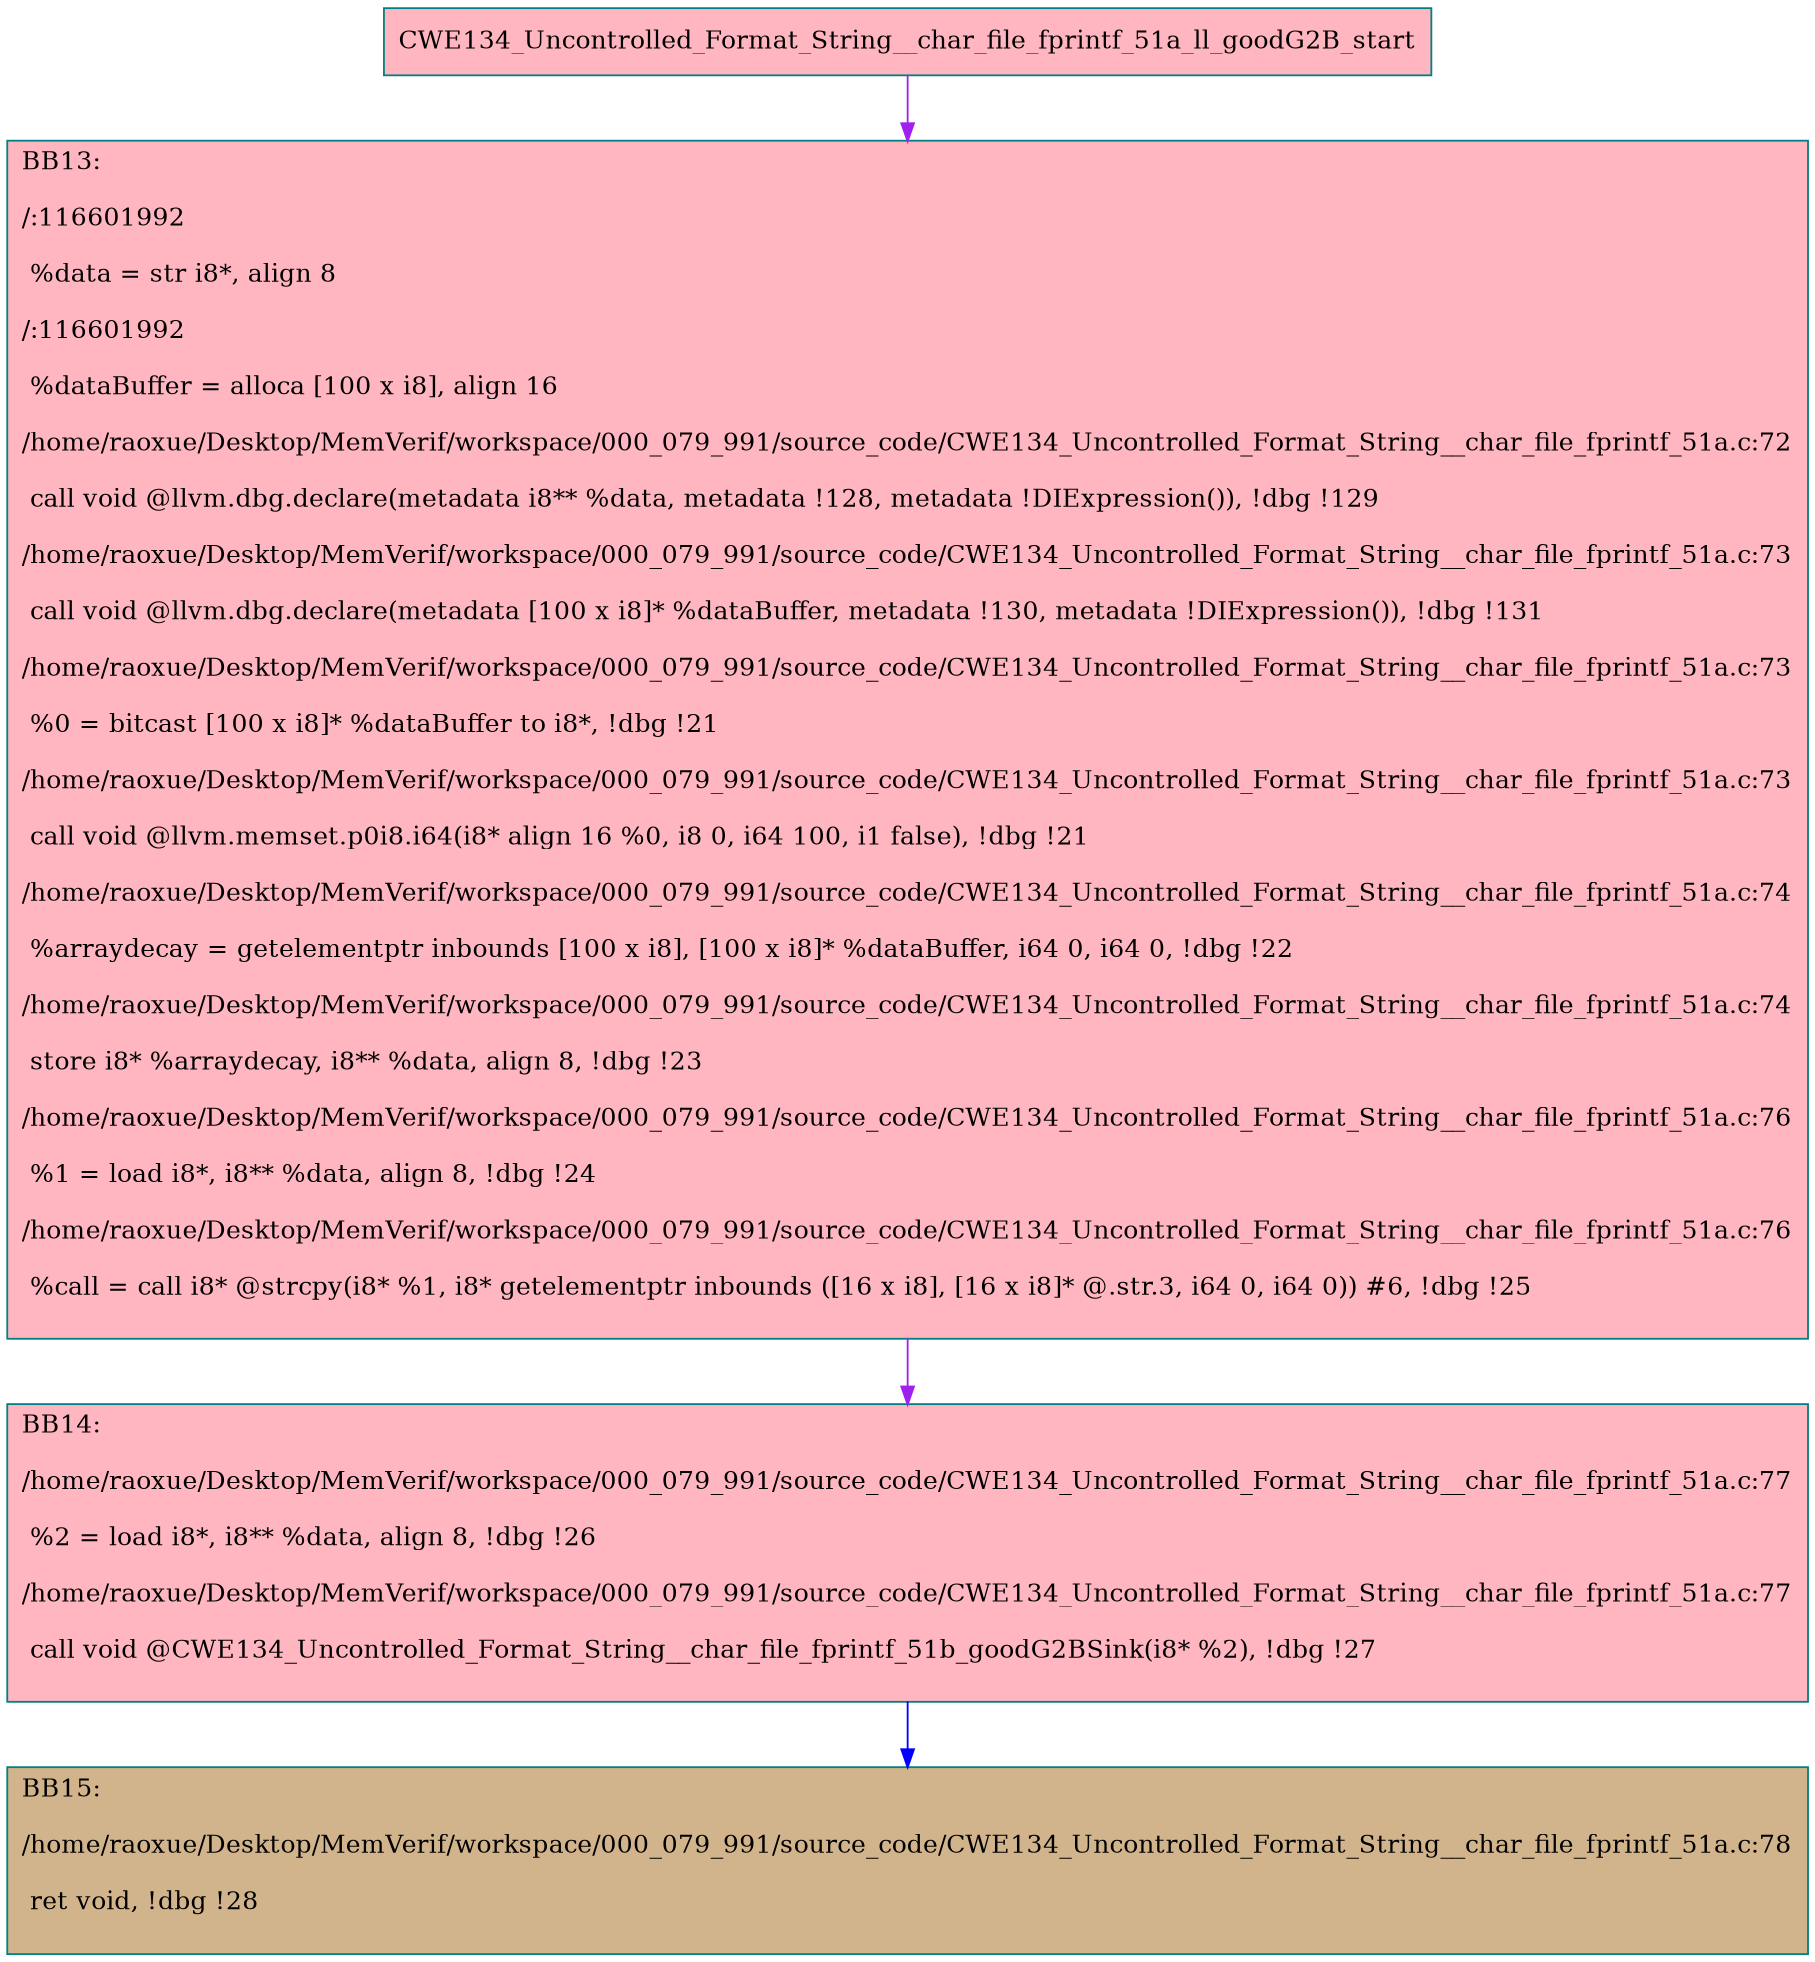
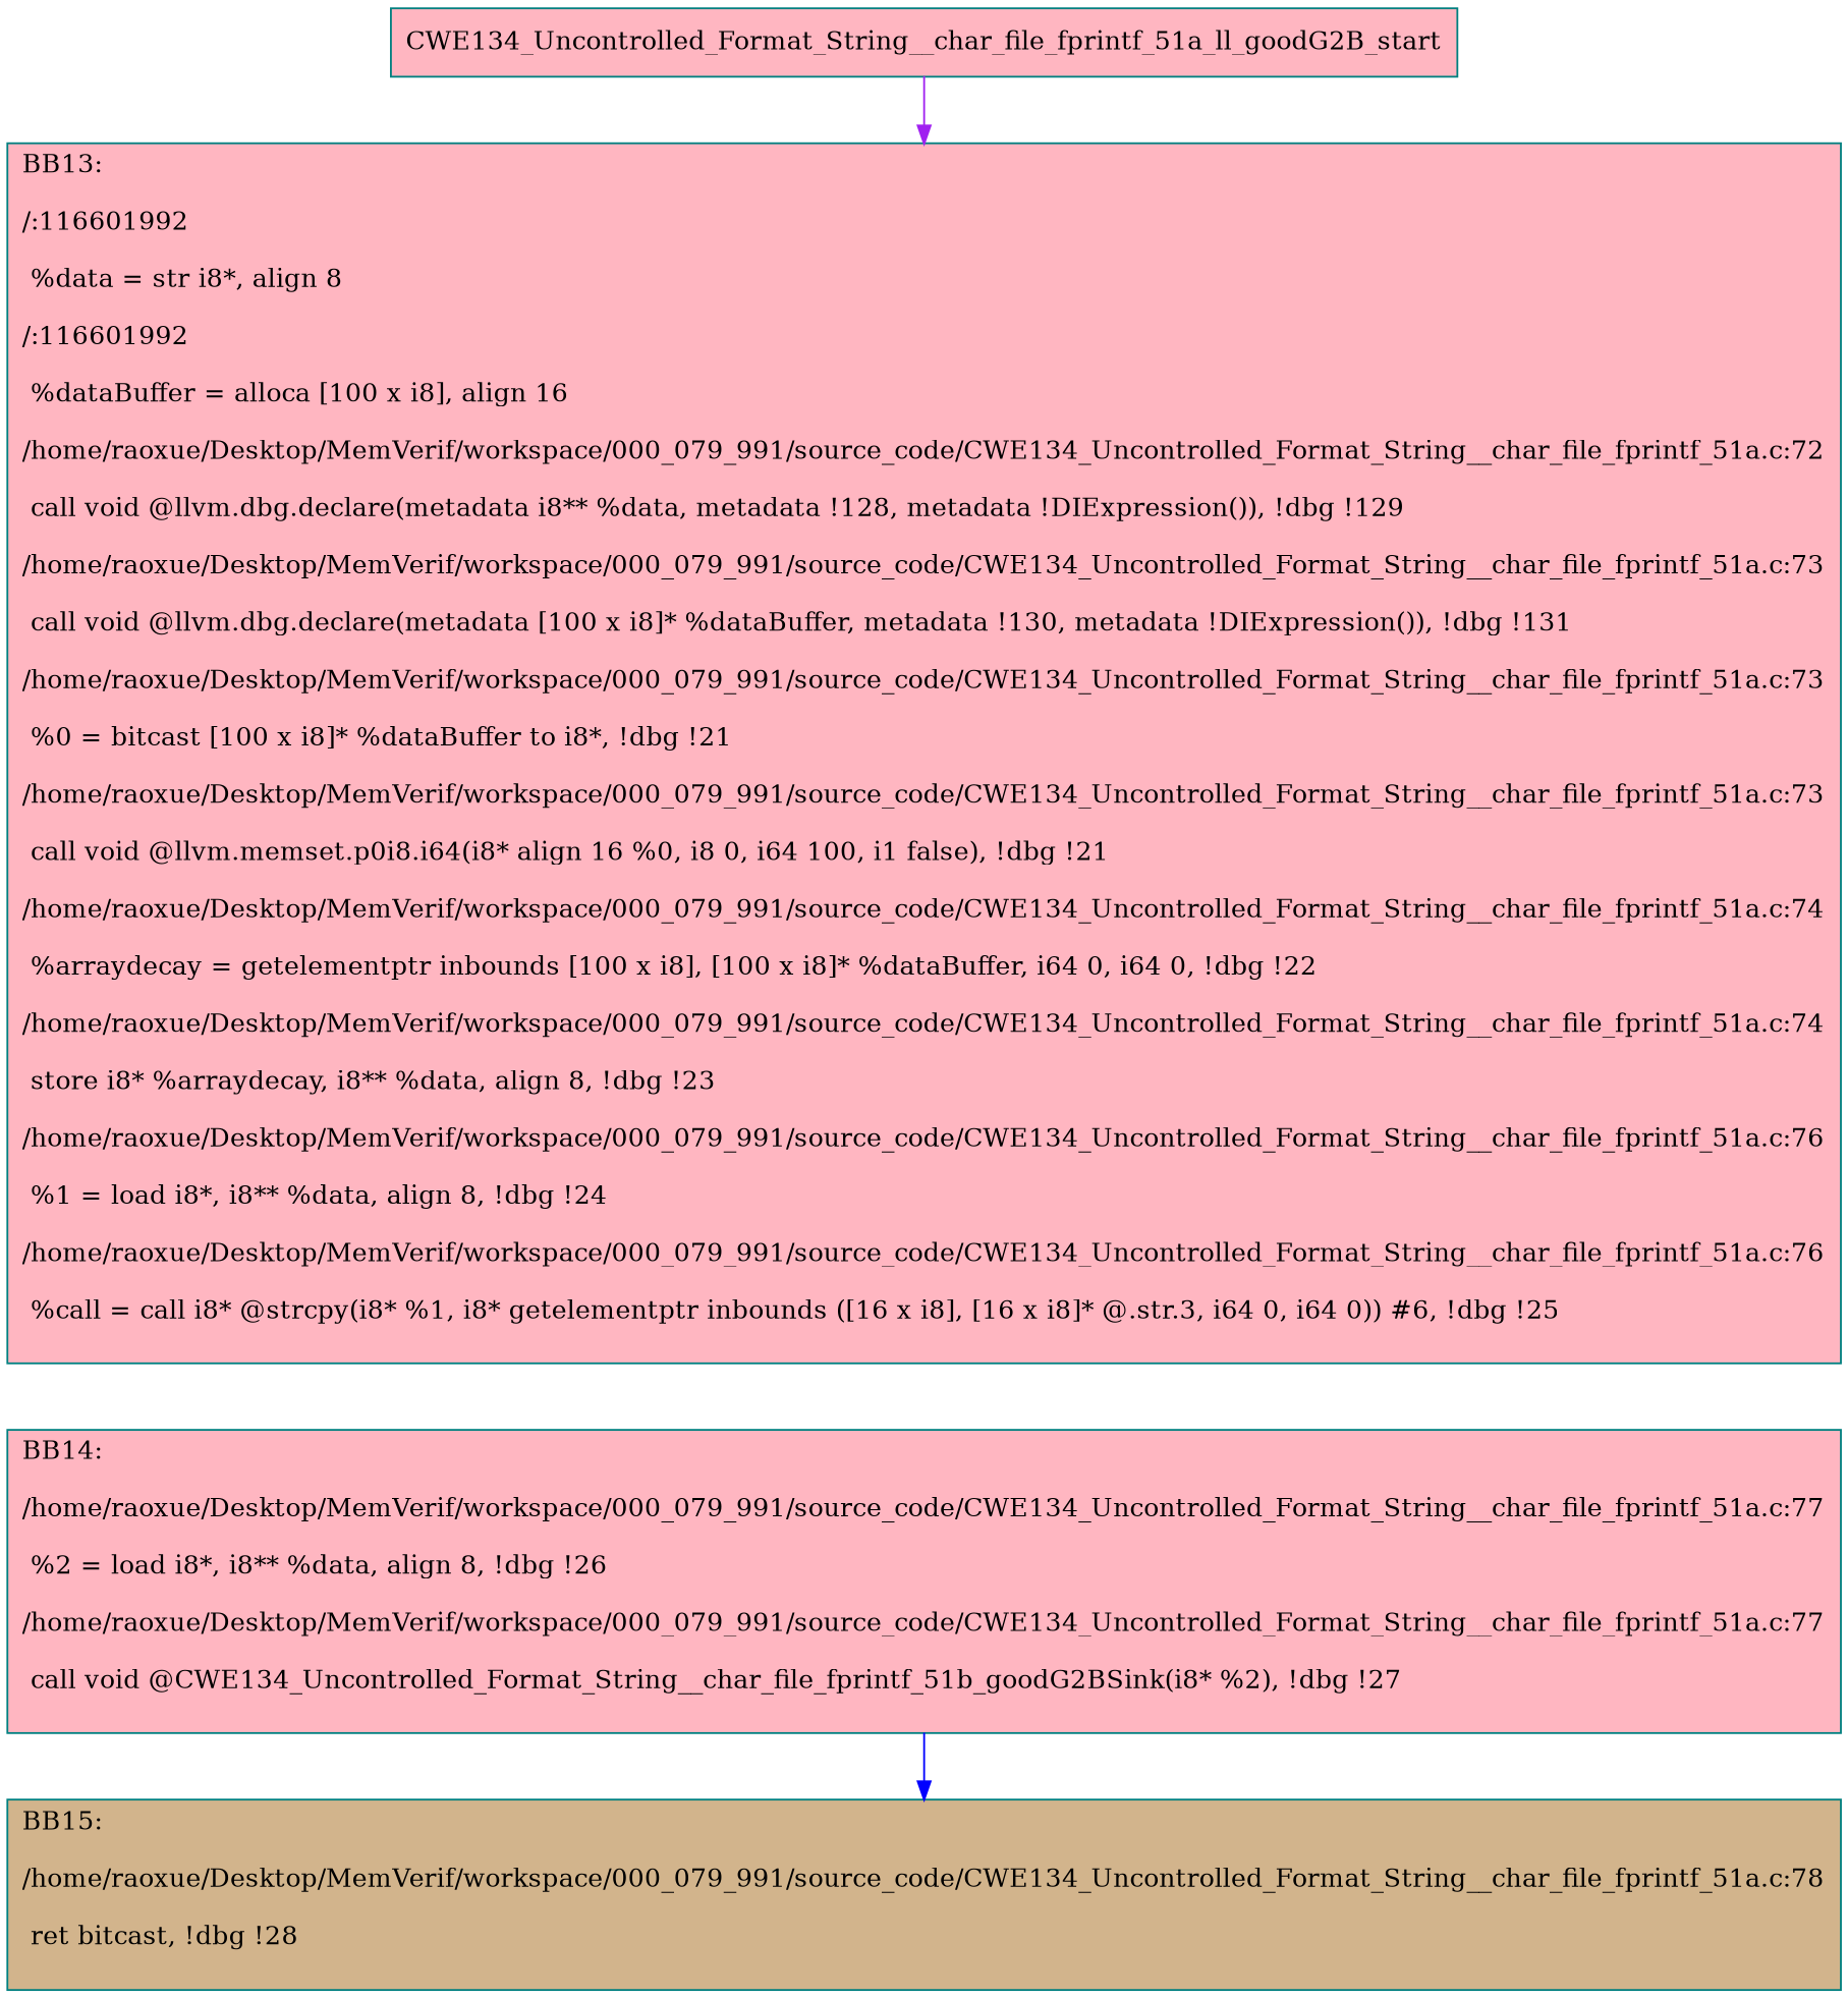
  digraph {
    node [color=teal fillcolor=lightpink shape=record style=filled]
    edge [color=purple]
    n1 [label="{CWE134_Uncontrolled_Format_String__char_file_fprintf_51a_ll_goodG2B_start}"]
    n2 [label="{BB13:\l\l/:116601992\l\n  %data = str i8*, align 8\l\n/:116601992\l\n  %dataBuffer = alloca [100 x i8], align 16\l\n/home/raoxue/Desktop/MemVerif/workspace/000_079_991/source_code/CWE134_Uncontrolled_Format_String__char_file_fprintf_51a.c:72\l\n  call void @llvm.dbg.declare(metadata i8** %data, metadata !128, metadata !DIExpression()), !dbg !129\l\n/home/raoxue/Desktop/MemVerif/workspace/000_079_991/source_code/CWE134_Uncontrolled_Format_String__char_file_fprintf_51a.c:73\l\n  call void @llvm.dbg.declare(metadata [100 x i8]* %dataBuffer, metadata !130, metadata !DIExpression()), !dbg !131\l\n/home/raoxue/Desktop/MemVerif/workspace/000_079_991/source_code/CWE134_Uncontrolled_Format_String__char_file_fprintf_51a.c:73\l\n  %0 = bitcast [100 x i8]* %dataBuffer to i8*, !dbg !21\l\n/home/raoxue/Desktop/MemVerif/workspace/000_079_991/source_code/CWE134_Uncontrolled_Format_String__char_file_fprintf_51a.c:73\l\n  call void @llvm.memset.p0i8.i64(i8* align 16 %0, i8 0, i64 100, i1 false), !dbg !21\l\n/home/raoxue/Desktop/MemVerif/workspace/000_079_991/source_code/CWE134_Uncontrolled_Format_String__char_file_fprintf_51a.c:74\l\n  %arraydecay = getelementptr inbounds [100 x i8], [100 x i8]* %dataBuffer, i64 0, i64 0, !dbg !22\l\n/home/raoxue/Desktop/MemVerif/workspace/000_079_991/source_code/CWE134_Uncontrolled_Format_String__char_file_fprintf_51a.c:74\l\n  store i8* %arraydecay, i8** %data, align 8, !dbg !23\l\n/home/raoxue/Desktop/MemVerif/workspace/000_079_991/source_code/CWE134_Uncontrolled_Format_String__char_file_fprintf_51a.c:76\l\n  %1 = load i8*, i8** %data, align 8, !dbg !24\l\n/home/raoxue/Desktop/MemVerif/workspace/000_079_991/source_code/CWE134_Uncontrolled_Format_String__char_file_fprintf_51a.c:76\l\n  %call = call i8* @strcpy(i8* %1, i8* getelementptr inbounds ([16 x i8], [16 x i8]* @.str.3, i64 0, i64 0)) #6, !dbg !25\l\n}"]
    n3 [label="{BB14:\l\l/home/raoxue/Desktop/MemVerif/workspace/000_079_991/source_code/CWE134_Uncontrolled_Format_String__char_file_fprintf_51a.c:77\l\n  %2 = load i8*, i8** %data, align 8, !dbg !26\l\n/home/raoxue/Desktop/MemVerif/workspace/000_079_991/source_code/CWE134_Uncontrolled_Format_String__char_file_fprintf_51a.c:77\l\n  call void @CWE134_Uncontrolled_Format_String__char_file_fprintf_51b_goodG2BSink(i8* %2), !dbg !27\l\n}"]
-   n4 [fillcolor=tan label="{BB15:\l\l/home/raoxue/Desktop/MemVerif/workspace/000_079_991/source_code/CWE134_Uncontrolled_Format_String__char_file_fprintf_51a.c:78\l\n  ret void, !dbg !28\l\n}"]
+   n4 [fillcolor=tan label="{BB15:\l\l/home/raoxue/Desktop/MemVerif/workspace/000_079_991/source_code/CWE134_Uncontrolled_Format_String__char_file_fprintf_51a.c:78\l\n  ret bitcast, !dbg !28\l\n}"]
    n1 -> n2
-   n2 -> n3
    n3 -> n4 [color=blue]
  }
